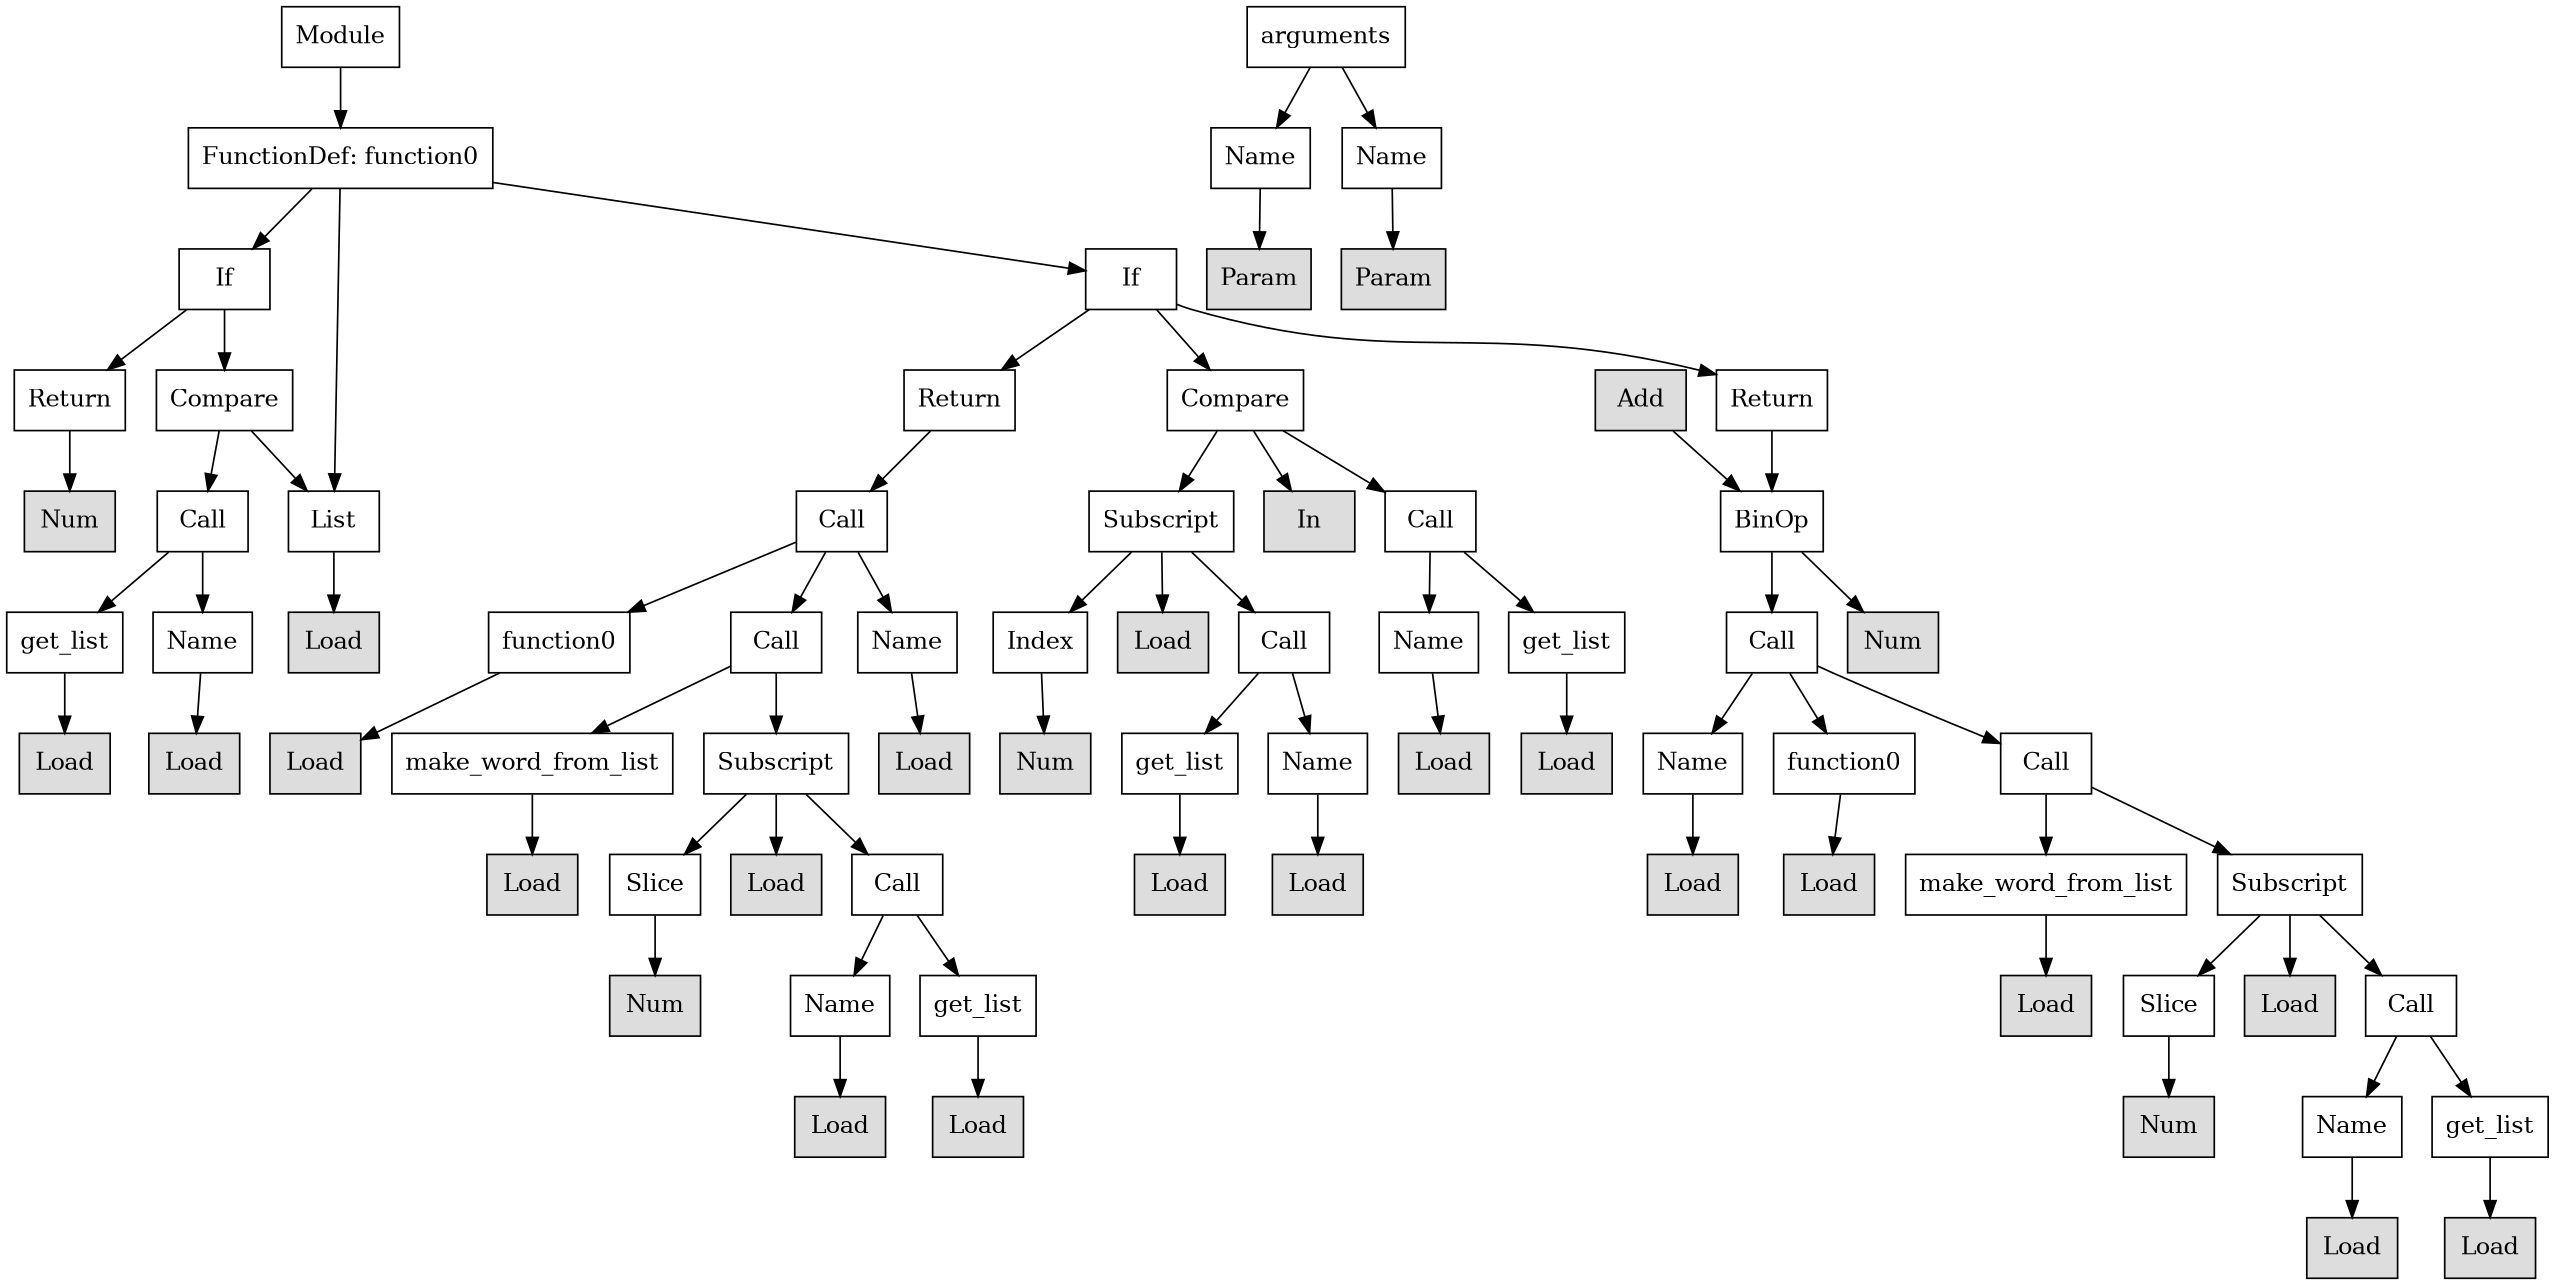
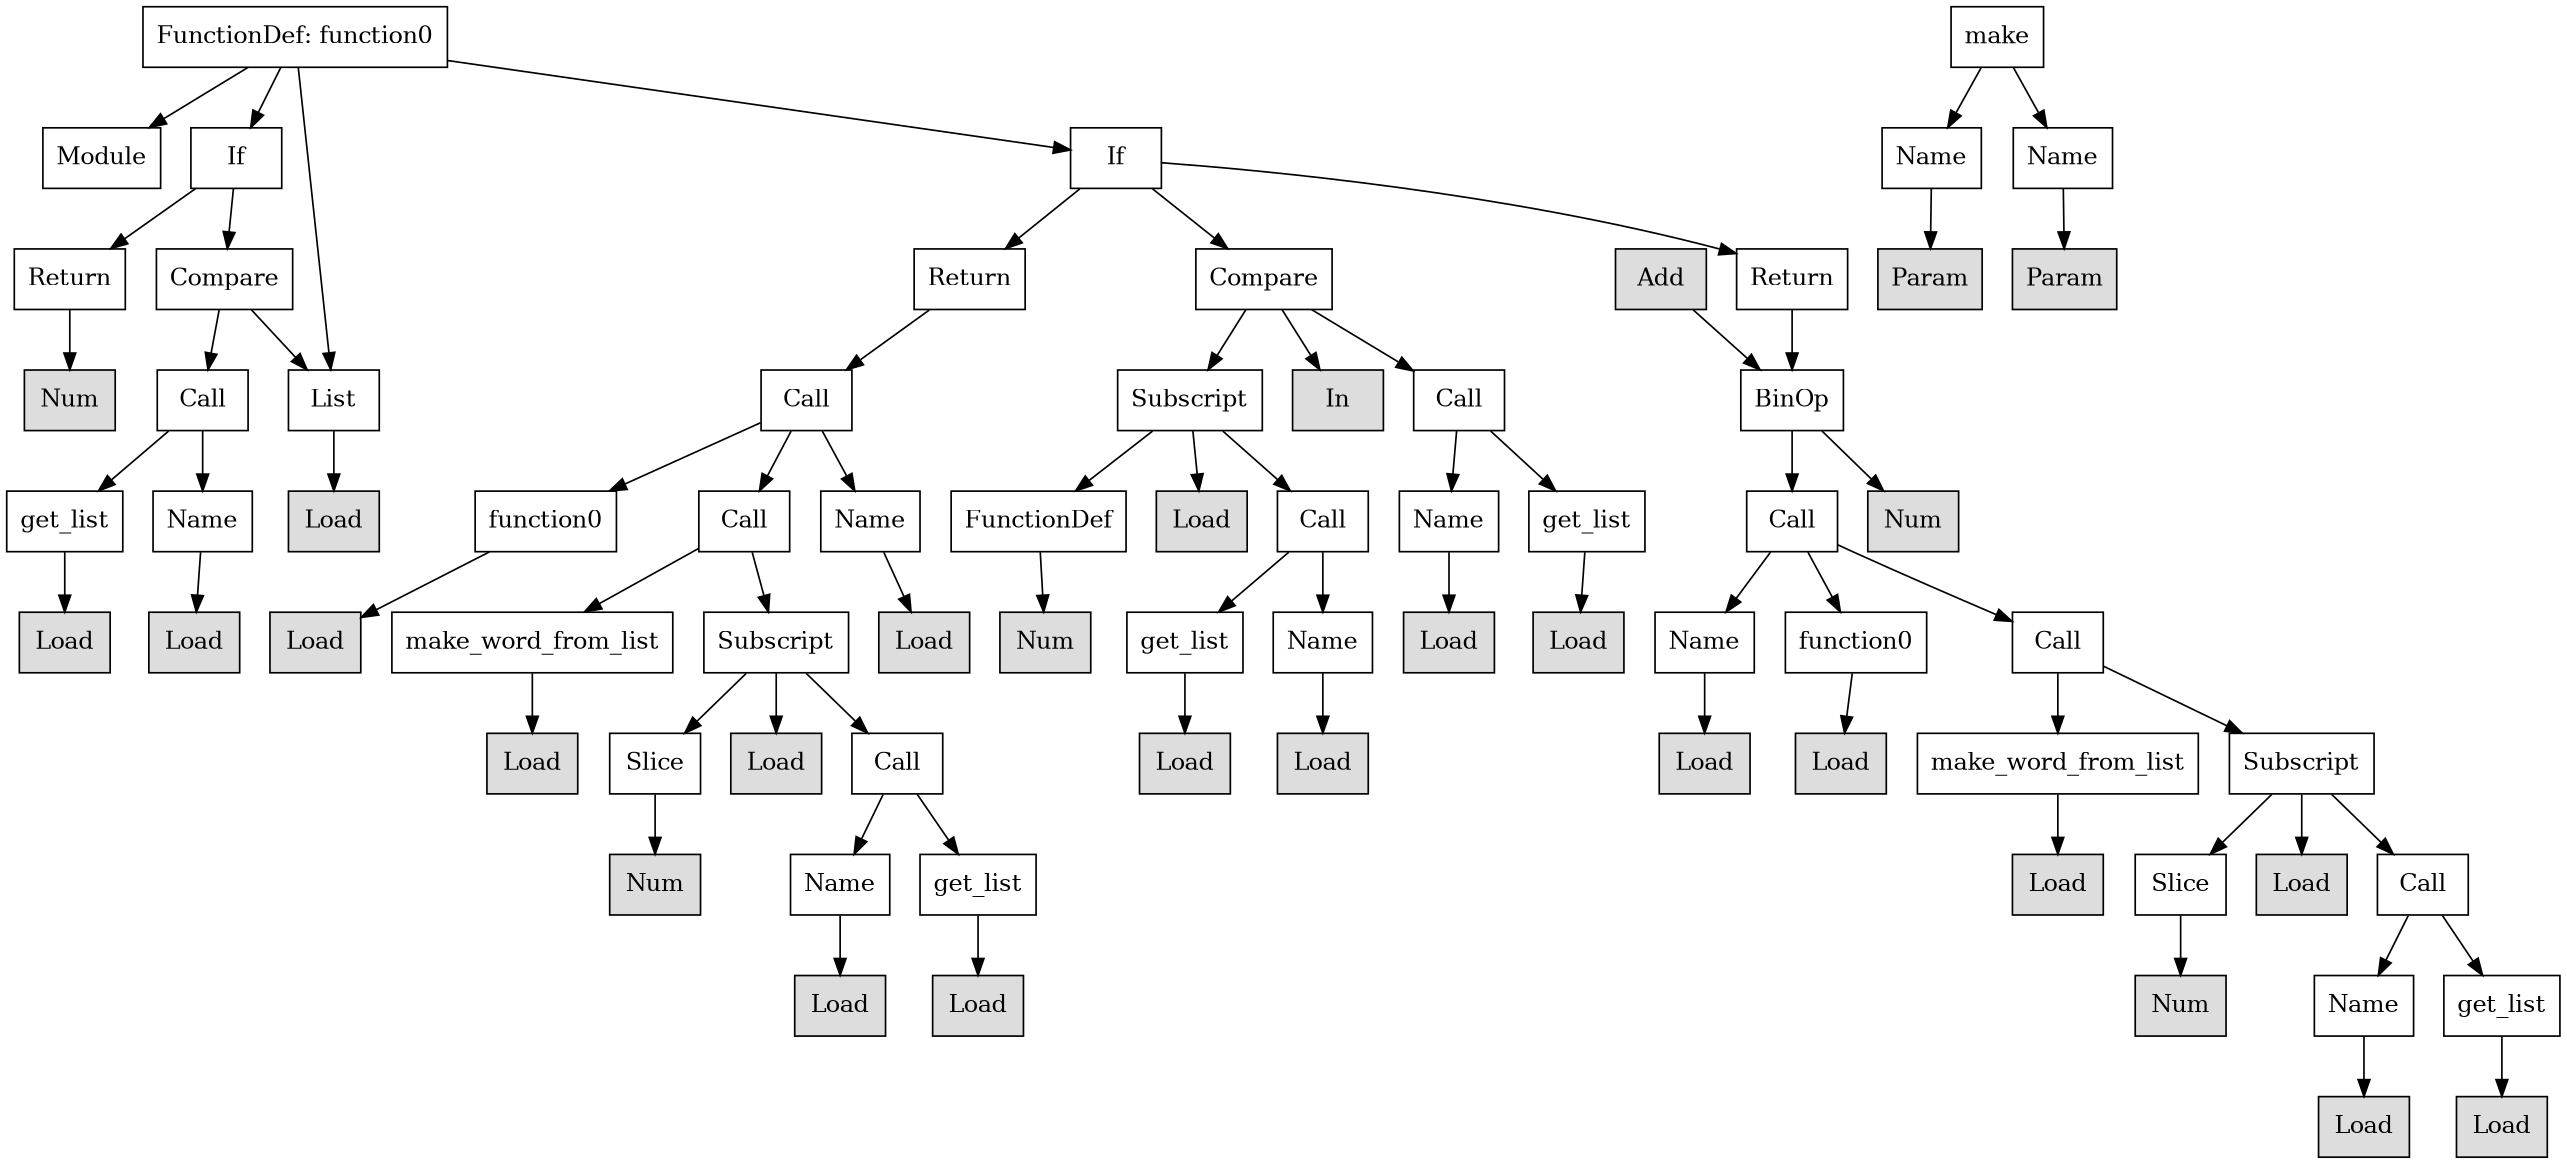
  digraph {
    node [shape=rect]
    n1 [label=Module]
    n2 [label="FunctionDef: function0"]
    n3 [label=If]
    n4 [label=If]
    n5 [label=List]
-   n6 [label=arguments]
+   n6 [label=make]
    n7 [label=Name]
    n8 [label=Name]
    n9 [label=Compare]
    n10 [label=Return]
    n11 [label=Compare]
    n12 [label=Return]
    n13 [label=Return]
    n14 [fillcolor="#dddddd" label=Param style=filled]
    n15 [fillcolor="#dddddd" label=Param style=filled]
    n16 [label=Call]
    n17 [fillcolor="#dddddd" label=Num style=filled]
    n18 [label=Subscript]
    n19 [fillcolor="#dddddd" label=In style=filled]
    n20 [label=Call]
    n21 [label=BinOp]
    n22 [label=Call]
    n23 [label=get_list]
    n24 [label=Name]
    n25 [fillcolor="#dddddd" label=Load style=filled]
    n26 [label=Call]
-   n27 [label=Index]
+   n27 [label=FunctionDef]
    n28 [fillcolor="#dddddd" label=Load style=filled]
    n29 [label=get_list]
    n30 [label=Name]
    n31 [fillcolor="#dddddd" label=Num style=filled]
    n32 [label=Call]
    n33 [label=function0]
    n34 [label=Call]
    n35 [label=Name]
    n36 [fillcolor="#dddddd" label=Load style=filled]
    n37 [fillcolor="#dddddd" label=Load style=filled]
    n38 [label=get_list]
    n39 [label=Name]
    n40 [fillcolor="#dddddd" label=Num style=filled]
    n41 [fillcolor="#dddddd" label=Load style=filled]
    n42 [fillcolor="#dddddd" label=Load style=filled]
    n43 [fillcolor="#dddddd" label=Add style=filled]
    n44 [label=function0]
    n45 [label=Call]
    n46 [label=Name]
    n47 [fillcolor="#dddddd" label=Load style=filled]
    n48 [label=make_word_from_list]
    n49 [label=Subscript]
    n50 [fillcolor="#dddddd" label=Load style=filled]
    n51 [fillcolor="#dddddd" label=Load style=filled]
    n52 [fillcolor="#dddddd" label=Load style=filled]
    n53 [fillcolor="#dddddd" label=Load style=filled]
    n54 [label=make_word_from_list]
    n55 [label=Subscript]
    n56 [fillcolor="#dddddd" label=Load style=filled]
    n57 [fillcolor="#dddddd" label=Load style=filled]
    n58 [label=Call]
    n59 [label=Slice]
    n60 [fillcolor="#dddddd" label=Load style=filled]
    n61 [fillcolor="#dddddd" label=Load style=filled]
    n62 [label=Call]
    n63 [label=Slice]
    n64 [fillcolor="#dddddd" label=Load style=filled]
    n65 [label=get_list]
    n66 [label=Name]
    n67 [fillcolor="#dddddd" label=Num style=filled]
    n68 [label=get_list]
    n69 [label=Name]
    n70 [fillcolor="#dddddd" label=Num style=filled]
    n71 [fillcolor="#dddddd" label=Load style=filled]
    n72 [fillcolor="#dddddd" label=Load style=filled]
    n73 [fillcolor="#dddddd" label=Load style=filled]
    n74 [fillcolor="#dddddd" label=Load style=filled]
-   n1 -> n2
+   n2 -> n1
    n2 -> n3
    n2 -> n4
    n2 -> n5
    n3 -> n9
    n3 -> n10
    n4 -> n11
    n4 -> n12
    n4 -> n13
    n5 -> n25
    n6 -> n7
    n6 -> n8
    n7 -> n14
    n8 -> n15
    n9 -> n5
    n9 -> n16
    n10 -> n17
    n11 -> n18
    n11 -> n19
    n11 -> n20
    n12 -> n21
    n13 -> n22
    n16 -> n23
    n16 -> n24
    n18 -> n26
    n18 -> n27
    n18 -> n28
    n20 -> n29
    n20 -> n30
    n21 -> n31
    n21 -> n32
    n22 -> n33
    n22 -> n34
    n22 -> n35
    n23 -> n36
    n24 -> n37
    n26 -> n38
    n26 -> n39
    n27 -> n40
    n29 -> n41
    n30 -> n42
    n32 -> n44
    n32 -> n45
    n32 -> n46
    n33 -> n47
    n34 -> n48
    n34 -> n49
    n35 -> n50
    n38 -> n51
    n39 -> n52
    n43 -> n21
    n44 -> n53
    n45 -> n54
    n45 -> n55
    n46 -> n56
    n48 -> n57
    n49 -> n58
    n49 -> n59
    n49 -> n60
    n54 -> n61
    n55 -> n62
    n55 -> n63
    n55 -> n64
    n58 -> n65
    n58 -> n66
    n59 -> n67
    n62 -> n68
    n62 -> n69
    n63 -> n70
    n65 -> n71
    n66 -> n72
    n68 -> n73
    n69 -> n74
  }
